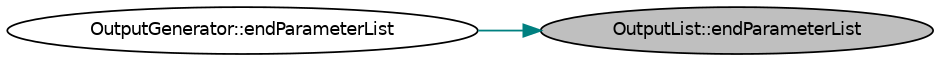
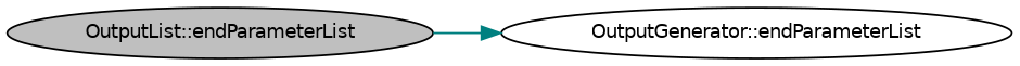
  digraph {
    rankdir=LR
    node [color=black fontname=Helvetica fontsize=10 shape=ellipse style=filled]
    n1 [fillcolor=grey75 fontcolor=black height=0.2 label="OutputList::endParameterList" width=0.4]
    n2 [fillcolor=white height=0.2 label="OutputGenerator::endParameterList" width=0.4]
-   n2 -> n1 [color=teal fontname=Helvetica fontsize=10 labelfontname=Helvetica labelfontsize=10 style=solid]
+   n1 -> n2 [color=teal fontname=Helvetica fontsize=10 labelfontname=Helvetica labelfontsize=10 style=solid]
  }
